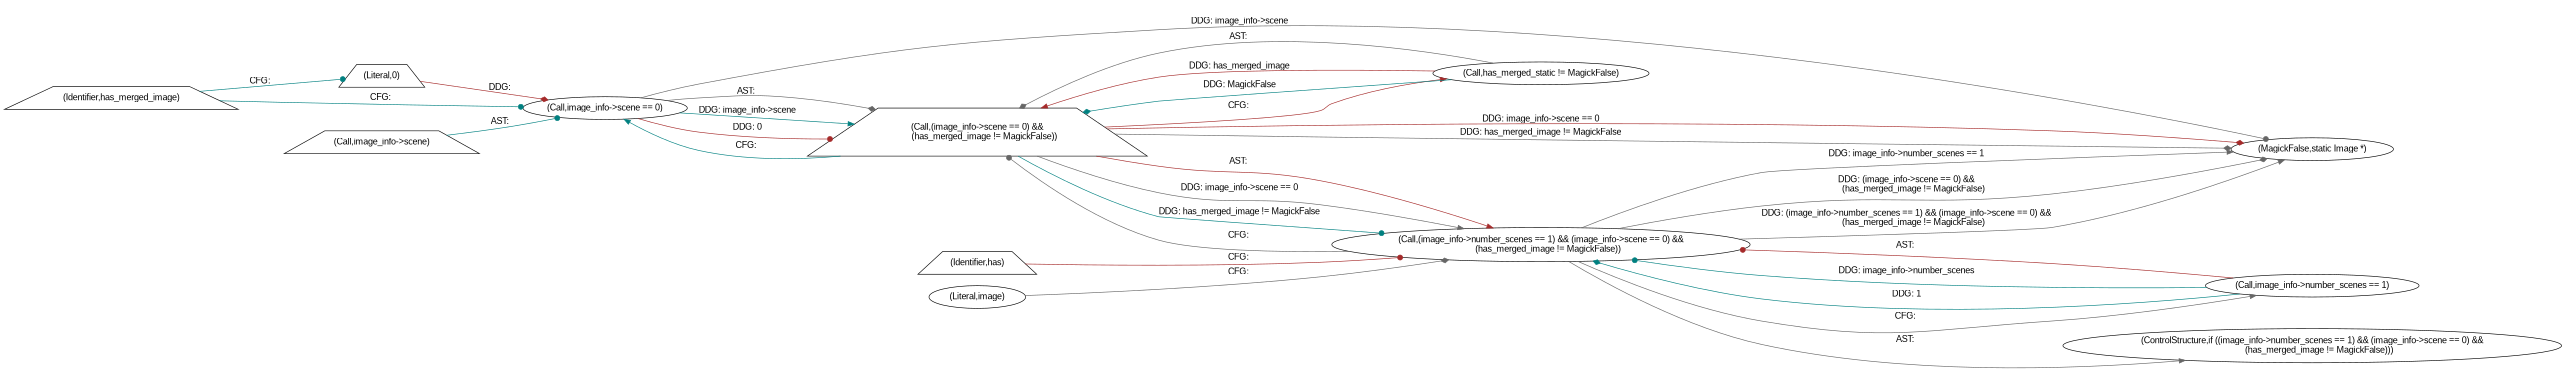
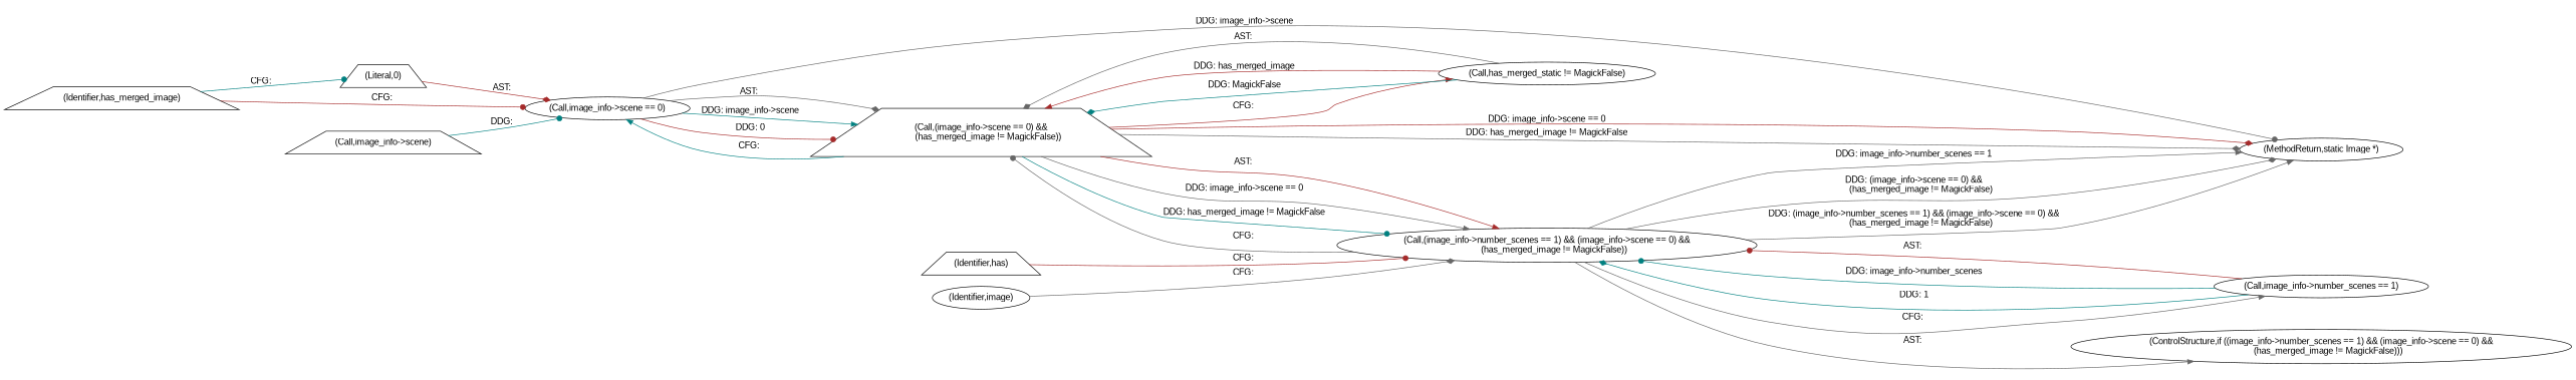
  digraph {
    fontname="Liberation Sans"
    rankdir=LR
    node [fontname="Liberation Sans" shape=ellipse]
    edge [arrowhead=normal color=gray40 fontname="Liberation Sans"]
    n1 [label="(Call,image_info->scene == 0)"]
    n2 [label="(Call,(image_info->scene == 0) &&\n      (has_merged_image != MagickFalse))" shape=trapezium]
-   n3 [label="(MagickFalse,static Image *)"]
+   n3 [label="(MethodReturn,static Image *)"]
    n4 [label="(Call,(image_info->number_scenes == 1) && (image_info->scene == 0) &&\n      (has_merged_image != MagickFalse))"]
    n5 [label="(Call,has_merged_static != MagickFalse)"]
    n6 [label="(Literal,0)" shape=trapezium]
    n7 [label="(ControlStructure,if ((image_info->number_scenes == 1) && (image_info->scene == 0) &&\n      (has_merged_image != MagickFalse)))"]
    n8 [label="(Call,image_info->number_scenes == 1)"]
    n9 [label="(Identifier,has)" shape=trapezium]
    n10 [label="(Identifier,has_merged_image)" shape=trapezium]
    n11 [label="(Call,image_info->scene)" shape=trapezium]
-   n12 [label="(Literal,image)"]
+   n12 [label="(Identifier,image)"]
    n1 -> n2 [arrowhead=diamond label="AST: "]
    n1 -> n2 [color=teal label="DDG: image_info->scene"]
    n1 -> n2 [arrowhead=dot color=brown label="DDG: 0"]
    n1 -> n3 [arrowhead=dot label="DDG: image_info->scene"]
    n2 -> n1 [color=teal label="CFG: "]
    n2 -> n3 [arrowhead=diamond color=brown label="DDG: image_info->scene == 0"]
    n2 -> n3 [arrowhead=diamond label="DDG: has_merged_image != MagickFalse"]
    n2 -> n4 [color=brown label="AST: "]
    n2 -> n4 [label="DDG: image_info->scene == 0"]
    n2 -> n4 [arrowhead=dot color=teal label="DDG: has_merged_image != MagickFalse"]
    n2 -> n5 [color=brown label="CFG: "]
    n4 -> n2 [arrowhead=dot label="CFG: "]
    n4 -> n3 [label="DDG: image_info->number_scenes == 1"]
    n4 -> n3 [arrowhead=diamond label="DDG: (image_info->scene == 0) &&\n      (has_merged_image != MagickFalse)"]
    n4 -> n3 [label="DDG: (image_info->number_scenes == 1) && (image_info->scene == 0) &&\n      (has_merged_image != MagickFalse)"]
    n4 -> n7 [label="AST: "]
    n4 -> n8 [label="CFG: "]
    n5 -> n2 [arrowhead=diamond label="AST: "]
    n5 -> n2 [color=brown label="DDG: has_merged_image"]
    n5 -> n2 [arrowhead=diamond color=teal label="DDG: MagickFalse"]
-   n6 -> n1 [arrowhead=diamond color=brown label="DDG: "]
+   n6 -> n1 [arrowhead=diamond color=brown label="AST: "]
    n8 -> n4 [arrowhead=dot color=brown label="AST: "]
    n8 -> n4 [arrowhead=dot color=teal label="DDG: image_info->number_scenes"]
    n8 -> n4 [arrowhead=diamond color=teal label="DDG: 1"]
    n9 -> n4 [arrowhead=dot color=brown label="CFG: "]
-   n10 -> n1 [arrowhead=dot color=teal label="CFG: "]
+   n10 -> n1 [arrowhead=dot color=brown label="CFG: "]
    n10 -> n6 [arrowhead=dot color=teal label="CFG: "]
-   n11 -> n1 [arrowhead=dot color=teal label="AST: "]
+   n11 -> n1 [arrowhead=dot color=teal label="DDG: "]
    n12 -> n4 [arrowhead=diamond label="CFG: "]
  }
